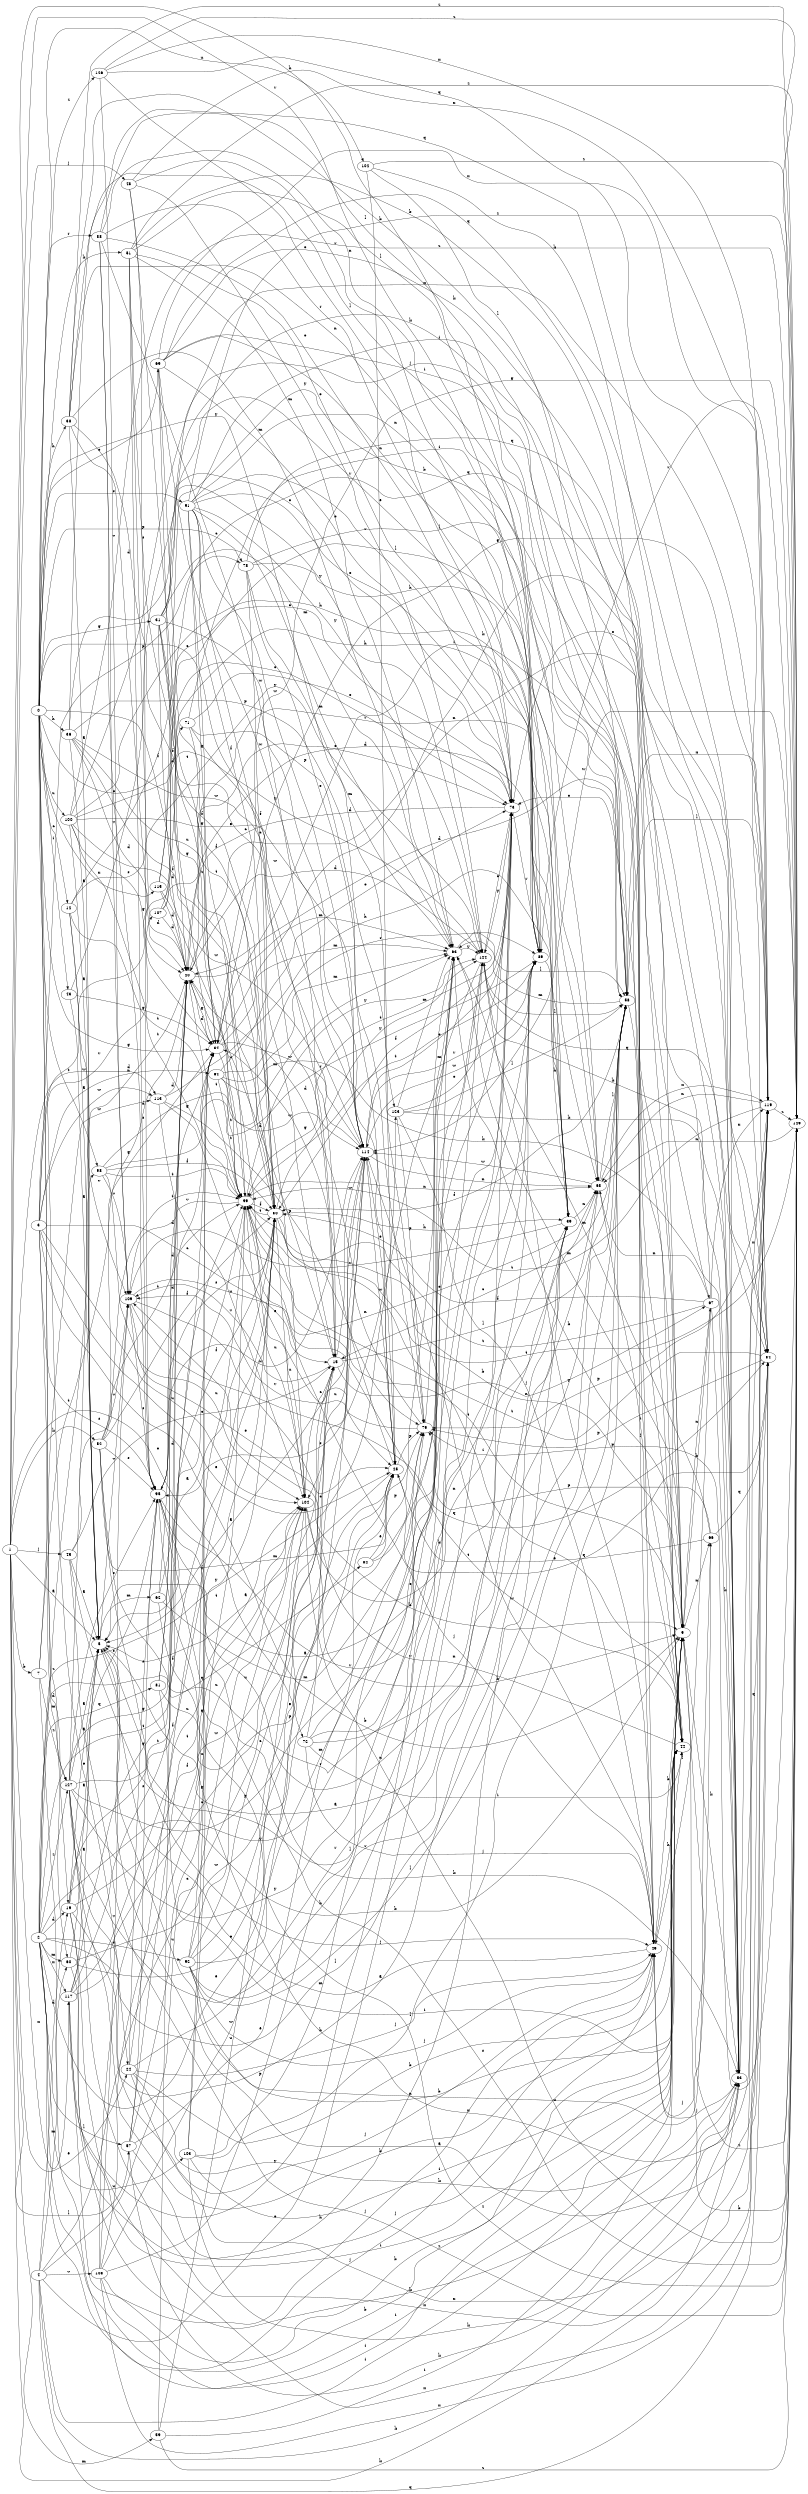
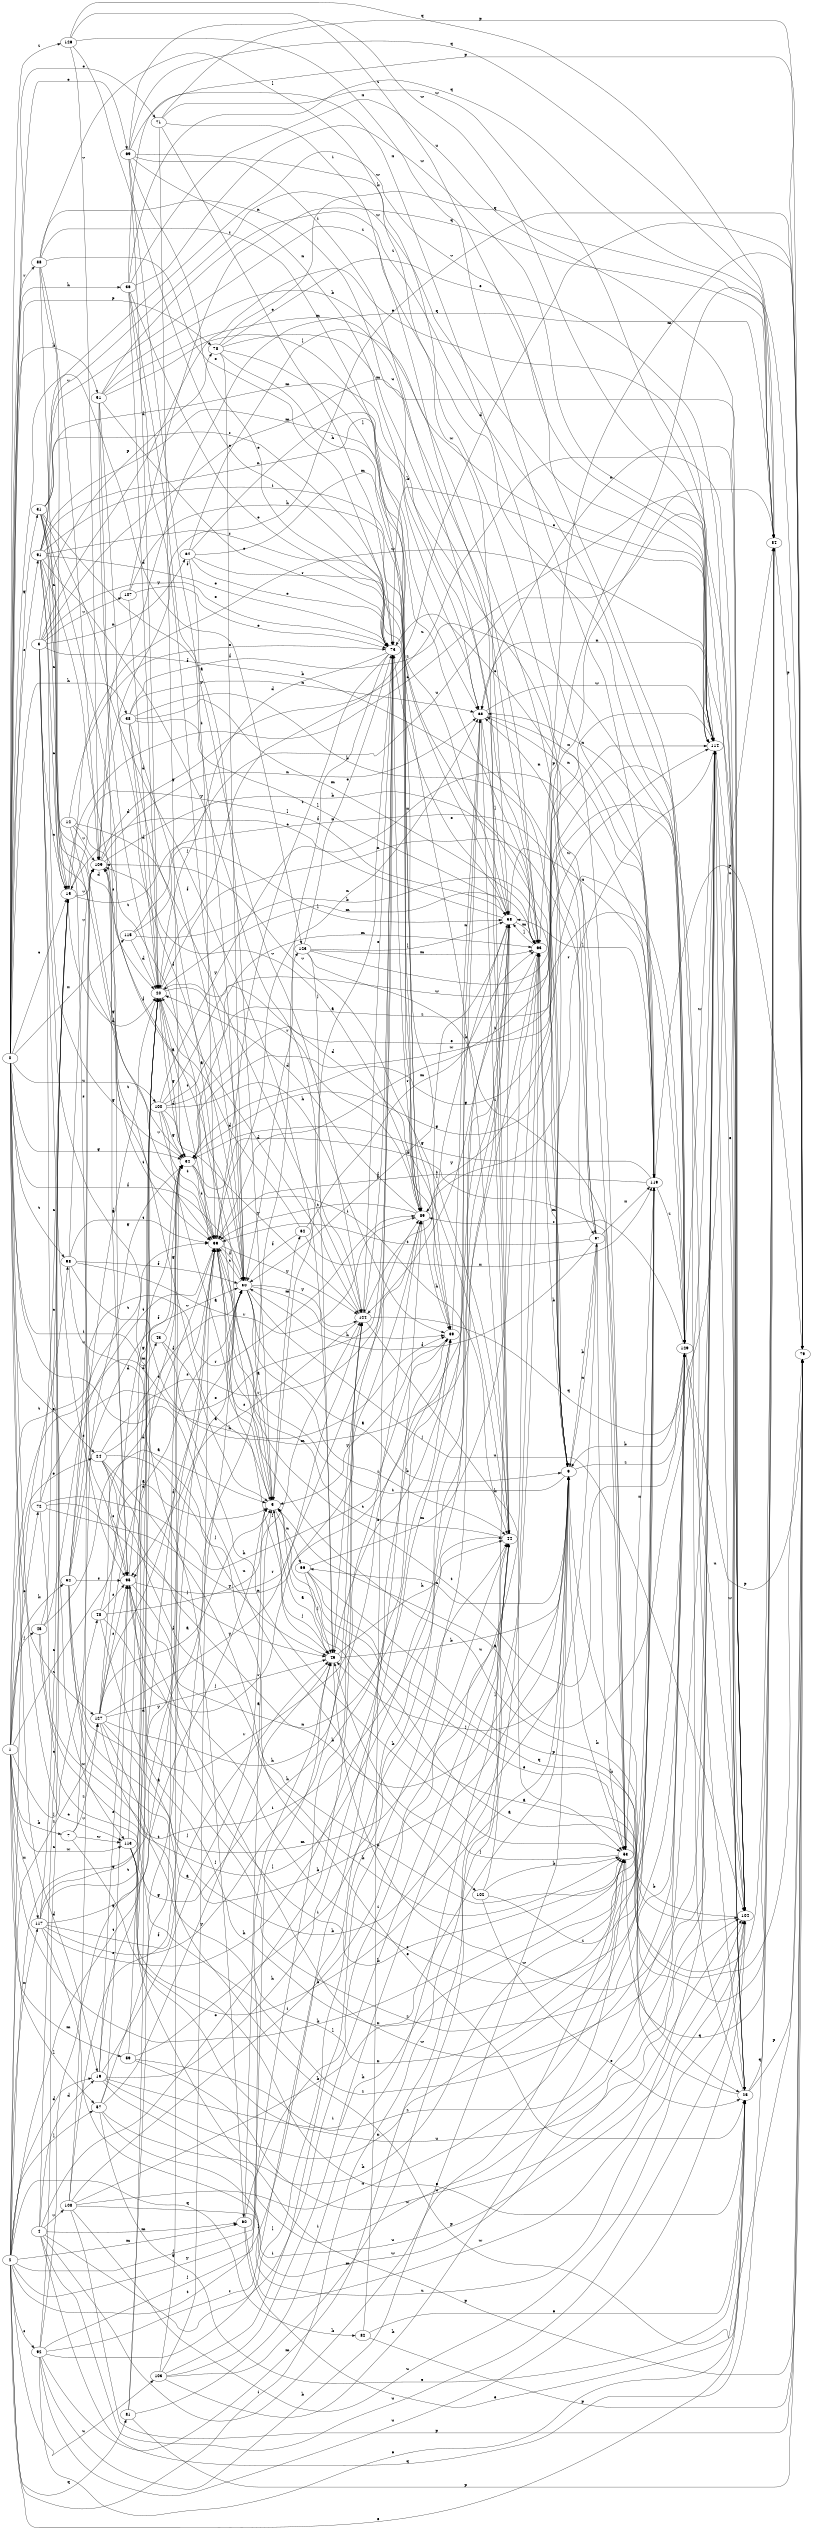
  strict digraph {
    rankdir=LR
    0
    12
    15
    19
    24
    30
    31
    34
    36
    38
    43
    51
    69
    71
    78
    88
    91
    98
    100
    102
    115
    123
    126
    127
    5
    99
    124
    73
    109
    58
    67
    20
    114
    39
    53
    95
    119
    89
    49
    9
    44
    104
    63
    84
    79
    129
    68
    25
    1
    7
    45
    48
    52
    57
    59
    72
    113
    117
    62
    66
    2
    60
    81
    82
    92
    103
    3
    64
    107
    4
    108
-   0 -> 12 [label=c]
+   0 -> 113 [label=c]
    0 -> 15 [label=c]
    0 -> 19 [label=d]
    0 -> 24 [label=e]
    0 -> 30 [label=f]
    0 -> 31 [label=g]
    0 -> 34 [label=g]
    0 -> 36 [label=h]
    0 -> 38 [label=h]
    0 -> 43 [label=i]
    0 -> 51 [label=k]
    0 -> 69 [label=o]
    0 -> 71 [label=o]
    0 -> 78 [label=p]
    0 -> 88 [label=r]
    0 -> 91 [label=s]
    0 -> 98 [label=t]
    0 -> 100 [label=u]
    0 -> 102 [label=u]
    0 -> 115 [label=x]
    0 -> 123 [label=y]
    0 -> 126 [label=z]
    0 -> 127 [label=z]
    12 -> 5 [label=a]
    12 -> 99 [label=t]
    12 -> 124 [label=y]
    12 -> 73 [label=o]
    12 -> 109 [label=v]
    15 -> 109 [label=v]
    15 -> 58 [label=l]
    15 -> 67 [label=n]
    15 -> 20 [label=d]
    15 -> 114 [label=w]
    19 -> 30 [label=f]
    19 -> 5 [label=a]
    19 -> 114 [label=w]
    19 -> 39 [label=h]
    19 -> 53 [label=k]
    19 -> 95 [label=s]
    19 -> 119 [label=x]
    24 -> 30 [label=f]
    24 -> 53 [label=k]
    24 -> 95 [label=s]
    24 -> 119 [label=x]
    24 -> 89 [label=r]
    24 -> 49 [label=j]
    24 -> 9 [label=b]
    30 -> 5 [label=a]
    30 -> 99 [label=t]
    30 -> 124 [label=y]
    30 -> 39 [label=h]
    30 -> 95 [label=s]
    30 -> 9 [label=b]
    30 -> 44 [label=i]
    30 -> 104 [label=u]
    31 -> 15 [label=c]
    31 -> 34 [label=g]
    31 -> 99 [label=t]
    31 -> 124 [label=y]
    31 -> 20 [label=d]
    31 -> 114 [label=w]
    31 -> 89 [label=r]
    31 -> 49 [label=j]
    31 -> 63 [label=m]
    34 -> 99 [label=t]
    34 -> 20 [label=d]
    34 -> 114 [label=w]
    34 -> 53 [label=k]
    34 -> 44 [label=i]
    34 -> 63 [label=m]
    36 -> 30 [label=f]
    36 -> 5 [label=a]
    36 -> 73 [label=o]
    36 -> 20 [label=d]
    36 -> 114 [label=w]
    36 -> 104 [label=u]
    36 -> 84 [label=q]
    36 -> 79 [label=p]
    38 -> 30 [label=f]
    38 -> 5 [label=a]
    38 -> 58 [label=l]
    38 -> 20 [label=d]
    38 -> 9 [label=b]
    38 -> 63 [label=m]
    38 -> 129 [label=z]
    38 -> 68 [label=n]
    43 -> 34 [label=g]
    43 -> 5 [label=a]
    43 -> 53 [label=k]
    51 -> 30 [label=f]
    51 -> 73 [label=o]
    51 -> 58 [label=l]
    51 -> 20 [label=d]
    51 -> 95 [label=s]
    51 -> 9 [label=b]
    51 -> 63 [label=m]
    51 -> 129 [label=z]
    69 -> 30 [label=f]
    69 -> 73 [label=o]
    69 -> 20 [label=d]
    69 -> 114 [label=w]
    69 -> 53 [label=k]
    69 -> 119 [label=x]
    69 -> 44 [label=i]
    69 -> 84 [label=q]
    69 -> 68 [label=n]
    71 -> 34 [label=g]
    71 -> 73 [label=o]
    71 -> 114 [label=w]
    71 -> 44 [label=i]
    71 -> 79 [label=p]
    78 -> 30 [label=f]
    78 -> 58 [label=l]
    78 -> 39 [label=h]
    78 -> 63 [label=m]
    78 -> 84 [label=q]
    78 -> 25 [label=e]
    88 -> 15 [label=c]
    88 -> 73 [label=o]
    88 -> 109 [label=v]
    88 -> 58 [label=l]
    88 -> 95 [label=s]
    88 -> 89 [label=r]
    88 -> 68 [label=n]
    91 -> 15 [label=c]
    91 -> 30 [label=f]
    91 -> 34 [label=g]
    91 -> 99 [label=t]
    91 -> 124 [label=y]
    91 -> 73 [label=o]
    91 -> 114 [label=w]
    91 -> 89 [label=r]
    91 -> 44 [label=i]
    91 -> 63 [label=m]
    91 -> 129 [label=z]
    91 -> 68 [label=n]
    98 -> 30 [label=f]
    98 -> 99 [label=t]
    98 -> 109 [label=v]
    98 -> 89 [label=r]
    98 -> 63 [label=m]
    98 -> 25 [label=e]
    100 -> 34 [label=g]
    100 -> 5 [label=a]
    100 -> 99 [label=t]
    100 -> 124 [label=y]
    100 -> 114 [label=w]
    100 -> 39 [label=h]
    100 -> 119 [label=x]
    100 -> 129 [label=z]
    100 -> 25 [label=e]
    102 -> 58 [label=l]
    102 -> 53 [label=k]
    102 -> 129 [label=z]
    102 -> 25 [label=e]
    115 -> 58 [label=l]
    115 -> 20 [label=d]
    115 -> 9 [label=b]
    115 -> 104 [label=u]
    123 -> 73 [label=o]
    123 -> 58 [label=l]
    123 -> 53 [label=k]
    123 -> 49 [label=j]
    123 -> 63 [label=m]
    123 -> 79 [label=p]
    126 -> 73 [label=o]
    126 -> 109 [label=v]
    126 -> 119 [label=x]
    126 -> 84 [label=q]
    126 -> 129 [label=z]
    127 -> 30 [label=f]
    127 -> 34 [label=g]
    127 -> 5 [label=a]
    127 -> 124 [label=y]
    127 -> 20 [label=d]
    127 -> 39 [label=h]
    127 -> 95 [label=s]
    127 -> 119 [label=x]
    127 -> 49 [label=j]
    127 -> 9 [label=b]
    127 -> 79 [label=p]
    5 -> 109 [label=v]
    5 -> 49 [label=j]
    5 -> 62 [label=m]
    5 -> 66 [label=n]
    99 -> 30 [label=f]
    99 -> 124 [label=y]
    99 -> 109 [label=v]
    99 -> 49 [label=j]
    99 -> 104 [label=u]
    99 -> 68 [label=n]
    124 -> 73 [label=o]
    124 -> 58 [label=l]
    124 -> 20 [label=d]
    124 -> 53 [label=k]
    124 -> 95 [label=s]
    124 -> 84 [label=q]
    73 -> 30 [label=f]
    73 -> 5 [label=a]
    73 -> 99 [label=t]
    73 -> 124 [label=y]
    73 -> 20 [label=d]
    73 -> 89 [label=r]
    109 -> 95 [label=s]
    109 -> 9 [label=b]
    109 -> 104 [label=u]
    109 -> 84 [label=q]
    109 -> 68 [label=n]
    58 -> 15 [label=c]
    58 -> 30 [label=f]
    58 -> 73 [label=o]
    58 -> 119 [label=x]
    58 -> 49 [label=j]
    58 -> 63 [label=m]
    67 -> 30 [label=f]
    67 -> 99 [label=t]
    67 -> 73 [label=o]
    67 -> 53 [label=k]
    67 -> 119 [label=x]
    67 -> 49 [label=j]
    67 -> 9 [label=b]
    67 -> 68 [label=n]
    20 -> 34 [label=g]
    20 -> 99 [label=t]
    20 -> 67 [label=n]
    20 -> 89 [label=r]
    20 -> 63 [label=m]
    114 -> 5 [label=a]
    114 -> 73 [label=o]
    114 -> 89 [label=r]
    114 -> 104 [label=u]
    114 -> 68 [label=n]
    114 -> 25 [label=e]
    39 -> 5 [label=a]
    39 -> 109 [label=v]
    39 -> 68 [label=n]
    53 -> 119 [label=x]
    53 -> 49 [label=j]
    53 -> 84 [label=q]
    95 -> 20 [label=d]
    95 -> 114 [label=w]
    95 -> 53 [label=k]
    95 -> 89 [label=r]
    95 -> 129 [label=z]
    95 -> 68 [label=n]
    119 -> 34 [label=g]
    119 -> 99 [label=t]
    119 -> 58 [label=l]
    119 -> 79 [label=p]
    119 -> 129 [label=z]
    119 -> 68 [label=n]
    89 -> 99 [label=t]
    89 -> 20 [label=d]
    89 -> 114 [label=w]
    89 -> 39 [label=h]
    49 -> 5 [label=a]
    49 -> 124 [label=y]
    49 -> 114 [label=w]
    49 -> 9 [label=b]
    49 -> 44 [label=h]
    9 -> 99 [label=t]
    9 -> 67 [label=n]
    9 -> 53 [label=k]
    9 -> 63 [label=m]
    9 -> 129 [label=z]
    9 -> 66 [label=n]
    44 -> 99 [label=t]
    44 -> 109 [label=v]
    44 -> 20 [label=d]
    104 -> 15 [label=c]
    104 -> 9 [label=b]
    104 -> 68 [label=n]
    63 -> 124 [label=y]
    63 -> 58 [label=l]
    63 -> 9 [label=b]
    84 -> 5 [label=a]
    84 -> 99 [label=t]
    84 -> 79 [label=p]
    79 -> 109 [label=v]
    79 -> 20 [label=d]
    79 -> 63 [label=m]
    129 -> 34 [label=g]
    129 -> 99 [label=t]
    129 -> 114 [label=w]
    129 -> 95 [label=s]
    129 -> 89 [label=r]
    129 -> 9 [label=b]
    129 -> 104 [label=u]
    129 -> 79 [label=p]
    129 -> 68 [label=n]
    68 -> 58 [label=l]
    68 -> 114 [label=w]
    68 -> 119 [label=x]
    68 -> 44 [label=i]
    25 -> 34 [label=g]
    25 -> 5 [label=a]
    25 -> 114 [label=w]
    25 -> 84 [label=q]
    25 -> 79 [label=p]
    1 -> 24 [label=e]
    1 -> 5 [label=a]
    1 -> 39 [label=h]
    1 -> 53 [label=k]
    1 -> 89 [label=r]
    1 -> 7 [label=b]
    1 -> 45 [label=j]
    1 -> 48 [label=j]
    1 -> 52 [label=k]
    1 -> 57 [label=l]
    1 -> 59 [label=m]
    1 -> 72 [label=o]
    1 -> 113 [label=w]
    1 -> 117 [label=x]
    7 -> 34 [label=g]
    7 -> 127 [label=z]
    7 -> 9 [label=b]
    7 -> 113 [label=w]
    45 -> 15 [label=c]
    45 -> 5 [label=a]
    45 -> 99 [label=t]
    45 -> 58 [label=l]
    45 -> 129 [label=z]
    48 -> 99 [label=t]
    48 -> 124 [label=y]
    48 -> 95 [label=s]
    48 -> 119 [label=x]
    48 -> 89 [label=r]
    52 -> 30 [label=f]
    52 -> 99 [label=t]
    52 -> 109 [label=v]
    52 -> 20 [label=d]
    52 -> 95 [label=s]
    52 -> 89 [label=r]
    52 -> 9 [label=b]
    52 -> 63 [label=m]
    57 -> 99 [label=t]
    57 -> 53 [label=k]
    57 -> 95 [label=s]
    57 -> 49 [label=j]
    57 -> 104 [label=u]
    57 -> 25 [label=e]
    59 -> 20 [label=d]
    59 -> 44 [label=i]
    59 -> 104 [label=u]
    59 -> 129 [label=z]
    72 -> 15 [label=c]
    72 -> 73 [label=o]
    72 -> 39 [label=h]
    72 -> 49 [label=j]
    72 -> 44 [label=i]
    72 -> 68 [label=n]
    113 -> 20 [label=d]
    113 -> 39 [label=h]
    113 -> 104 [label=u]
    113 -> 79 [label=p]
    113 -> 25 [label=e]
    117 -> 15 [label=c]
    117 -> 34 [label=g]
    117 -> 5 [label=a]
    117 -> 99 [label=t]
    117 -> 124 [label=y]
    117 -> 39 [label=h]
    117 -> 49 [label=j]
    117 -> 104 [label=u]
    62 -> 30 [label=f]
    62 -> 20 [label=d]
    62 -> 119 [label=x]
    62 -> 63 [label=m]
    66 -> 49 [label=j]
    66 -> 63 [label=m]
    66 -> 84 [label=q]
    66 -> 79 [label=p]
    66 -> 25 [label=e]
    2 -> 19 [label=d]
    2 -> 98 [label=t]
    2 -> 123 [label=y]
    2 -> 127 [label=z]
    2 -> 99 [label=t]
    2 -> 124 [label=y]
    2 -> 58 [label=l]
    2 -> 49 [label=j]
    2 -> 44 [label=i]
    2 -> 25 [label=e]
    2 -> 57 [label=l]
    2 -> 117 [label=x]
    2 -> 60 [label=m]
    2 -> 81 [label=q]
    2 -> 82 [label=q]
    2 -> 92 [label=s]
    2 -> 103 [label=u]
    60 -> 5 [label=a]
    60 -> 114 [label=w]
    60 -> 44 [label=i]
    60 -> 25 [label=e]
    81 -> 34 [label=g]
    81 -> 20 [label=d]
    81 -> 44 [label=i]
    81 -> 79 [label=p]
    82 -> 73 [label=o]
    82 -> 79 [label=p]
    82 -> 25 [label=e]
    92 -> 15 [label=c]
    92 -> 34 [label=g]
    92 -> 58 [label=l]
    92 -> 89 [label=r]
    92 -> 49 [label=j]
    92 -> 9 [label=b]
    92 -> 104 [label=u]
    92 -> 63 [label=m]
    92 -> 25 [label=e]
    103 -> 34 [label=g]
    103 -> 99 [label=t]
    103 -> 58 [label=l]
    103 -> 53 [label=k]
    103 -> 44 [label=i]
    103 -> 63 [label=m]
    3 -> 15 [label=c]
    3 -> 78 [label=p]
    3 -> 73 [label=o]
    3 -> 95 [label=s]
    3 -> 9 [label=b]
    3 -> 104 [label=u]
    3 -> 25 [label=e]
    3 -> 113 [label=w]
    3 -> 60 [label=m]
    3 -> 64 [label=n]
    3 -> 107 [label=v]
    64 -> 99 [label=t]
    64 -> 73 [label=o]
    64 -> 114 [label=w]
    64 -> 53 [label=k]
    64 -> 89 [label=r]
    64 -> 63 [label=m]
    107 -> 73 [label=o]
    107 -> 20 [label=d]
    107 -> 39 [label=h]
    107 -> 84 [label=q]
    4 -> 15 [label=c]
    4 -> 19 [label=d]
    4 -> 73 [label=o]
    4 -> 53 [label=k]
    4 -> 44 [label=i]
    4 -> 104 [label=u]
    4 -> 84 [label=q]
    4 -> 60 [label=m]
    4 -> 108 [label=v]
    108 -> 30 [label=f]
    108 -> 109 [label=v]
    108 -> 114 [label=w]
    108 -> 119 [label=x]
    108 -> 9 [label=b]
    108 -> 44 [label=i]
    108 -> 104 [label=u]
    108 -> 79 [label=p]
  }
